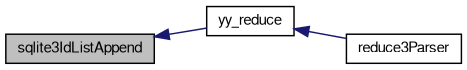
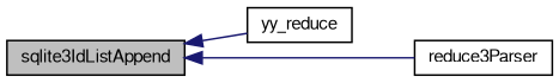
  digraph {
    rankdir=LR
    node [color=black fillcolor=white fontname=FreeSans fontsize=10 shape=record style=filled]
    edge [color=midnightblue dir=back fontname=FreeSans fontsize=10 labelfontname=FreeSans labelfontsize=10 style=solid]
    n1 [fillcolor=grey75 fontcolor=black height=0.2 label=sqlite3IdListAppend width=0.4]
    n2 [height=0.2 label=yy_reduce width=0.4]
    n3 [height=0.2 label=reduce3Parser width=0.4]
    n1 -> n2
-   n2 -> n3
+   n1 -> n3
  }
